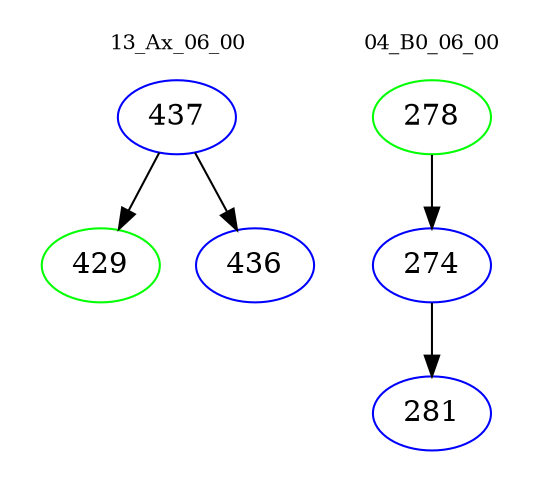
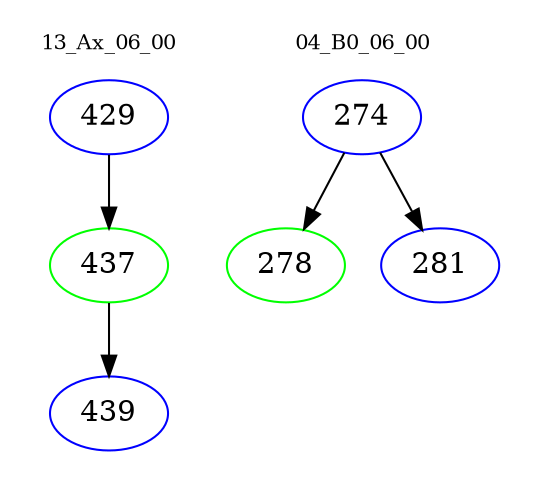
  digraph {
    node [color=blue]
    edge [color=black]
-   n1 [label=437]
-   n2 [color=green label=429]
-   n3 [label=436]
+   n1 [color=green label=437]
+   n2 [label=429]
+   n3 [label=439]
    n4 [color=green label=278]
    n5 [label=274]
    n6 [label=281]
    subgraph cluster_1 {
      color=white
      fontsize=10
      label="13_Ax_06_00"
      n1
      n2
      n3
    }
    subgraph cluster_2 {
      color=white
      fontsize=10
      label="04_B0_06_00"
      n4
      n5
      n6
    }
-   n1 -> n2
+   n2 -> n1
    n1 -> n3
-   n4 -> n5
+   n5 -> n4
    n5 -> n6
  }
